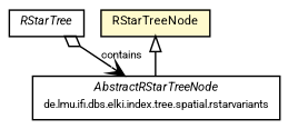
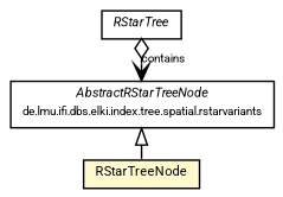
  digraph {
    nodesep=0.15
    rankdir=TB
    ranksep=0.25
    node [fontcolor=black fontname=Roboto fontsize=8 margin=0 shape=plaintext]
    edge [color=black fontname=Roboto fontsize=7 labelfontname=Roboto labelfontsize=7]
    n1 [height=0 label=<<table title="de.lmu.ifi.dbs.elki.index.tree.spatial.rstarvariants.rstar.RStarTree" border="0" cellborder="1" cellspacing="0" cellpadding="2" href="RStarTree.html" target="_parent"> 		<tr><td><table border="0" cellspacing="0" cellpadding="1"> 		<tr><td align="center" balign="center"> <font face="Roboto"><i>RStarTree</i></font> </td></tr> 		</table></td></tr> 		</table>> width=0]
    n2 [height=0 label=<<table title="de.lmu.ifi.dbs.elki.index.tree.spatial.rstarvariants.AbstractRStarTreeNode" border="0" cellborder="1" cellspacing="0" cellpadding="2" href="../AbstractRStarTreeNode.html" target="_parent"> 		<tr><td><table border="0" cellspacing="0" cellpadding="1"> 		<tr><td align="center" balign="center"> <font face="Roboto"><i>AbstractRStarTreeNode</i></font> </td></tr> 		<tr><td align="center" balign="center"> <font face="Roboto" point-size="7.0">de.lmu.ifi.dbs.elki.index.tree.spatial.rstarvariants</font> </td></tr> 		</table></td></tr> 		</table>> width=0]
    n3 [height=0 label=<<table title="de.lmu.ifi.dbs.elki.index.tree.spatial.rstarvariants.rstar.RStarTreeNode" border="0" cellborder="1" cellspacing="0" cellpadding="2" bgcolor="lemonChiffon" href="RStarTreeNode.html" target="_parent"> 		<tr><td><table border="0" cellspacing="0" cellpadding="1"> 		<tr><td align="center" balign="center"> <font face="Roboto">RStarTreeNode</font> </td></tr> 		</table></td></tr> 		</table>> width=0]
    n1 -> n2 [arrowhead=open arrowtail=ediamond dir=both label=contains weight=3]
-   n3 -> n2 [arrowtail=empty dir=back weight=10]
+   n2 -> n3 [arrowtail=empty dir=back weight=10]
  }
